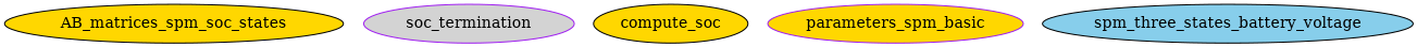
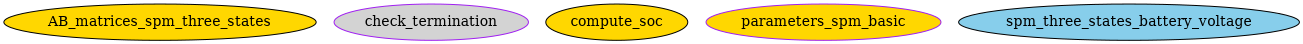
  digraph {
    node [style=filled fillcolor=gold color=black]
-   AB_matrices_spm_three_states [label=AB_matrices_spm_soc_states]
-   check_termination [fillcolor=lightgrey color=purple label=soc_termination]
+   AB_matrices_spm_three_states
+   check_termination [fillcolor=lightgrey color=purple]
    compute_soc
    parameters_spm_basic [color=purple]
    spm_three_states_battery_voltage [fillcolor=skyblue]
  }
